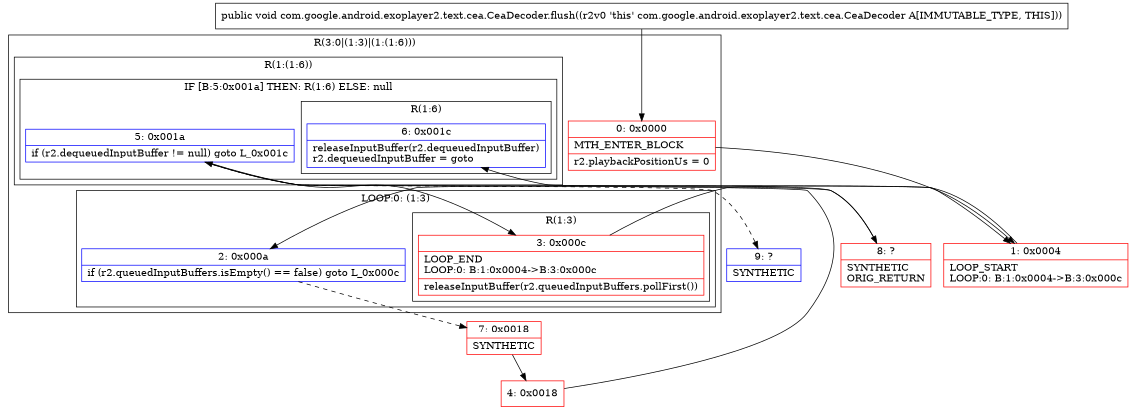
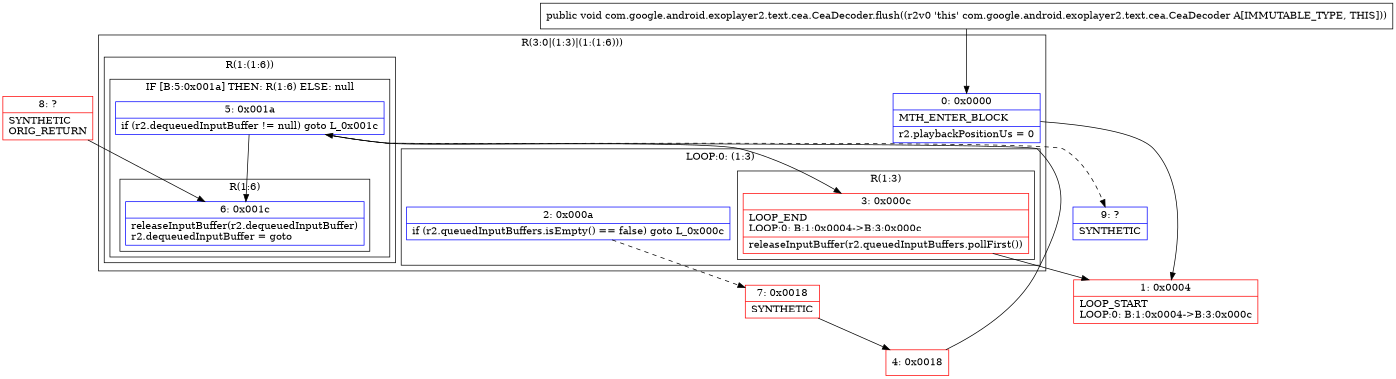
  digraph {
    node [color=red shape=record]
    n1 [label="{3\:\ 0x000c|LOOP_END\lLOOP:0: B:1:0x0004\-\>B:3:0x000c\l|releaseInputBuffer(r2.queuedInputBuffers.pollFirst())\l}"]
    n2 [color=blue label="{2\:\ 0x000a|if (r2.queuedInputBuffers.isEmpty() == false) goto L_0x000c\l}"]
    n3 [color=blue label="{6\:\ 0x001c|releaseInputBuffer(r2.dequeuedInputBuffer)\lr2.dequeuedInputBuffer = goto\l}"]
    n4 [color=blue label="{5\:\ 0x001a|if (r2.dequeuedInputBuffer != null) goto L_0x001c\l}"]
-   n5 [label="{0\:\ 0x0000|MTH_ENTER_BLOCK\l|r2.playbackPositionUs = 0\l}"]
+   n5 [color=blue label="{0\:\ 0x0000|MTH_ENTER_BLOCK\l|r2.playbackPositionUs = 0\l}"]
    n6 [label="{1\:\ 0x0004|LOOP_START\lLOOP:0: B:1:0x0004\-\>B:3:0x000c\l}"]
    n7 [label="{7\:\ 0x0018|SYNTHETIC\l}"]
    n8 [color=blue label="{9\:\ ?|SYNTHETIC\l}"]
    n9 [label="{4\:\ 0x0018}"]
    n10 [label="{8\:\ ?|SYNTHETIC\lORIG_RETURN\l}"]
    n11 [label="{public void com.google.android.exoplayer2.text.cea.CeaDecoder.flush((r2v0 'this' com.google.android.exoplayer2.text.cea.CeaDecoder A[IMMUTABLE_TYPE, THIS])) }" color=""]
    subgraph cluster_1 {
      label="R(3:0|(1:3)|(1:(1:6)))"
      n5
      subgraph cluster_2 {
        label="LOOP:0: (1:3)"
        n2
        subgraph cluster_3 {
          label="R(1:3)"
          n1
        }
      }
      subgraph cluster_4 {
        label="R(1:(1:6))"
        subgraph cluster_5 {
          label="IF [B:5:0x001a] THEN: R(1:6) ELSE: null"
          n4
          subgraph cluster_6 {
            label="R(1:6)"
            n3
          }
        }
      }
    }
    n1 -> n6
    n2 -> n7 [style=dashed]
    n4 -> n1
-   n4 -> n10
+   n4 -> n3
    n4 -> n8 [style=dashed]
    n5 -> n6
-   n6 -> n2
    n7 -> n9
    n9 -> n4
    n10 -> n3
    n11 -> n5
  }
